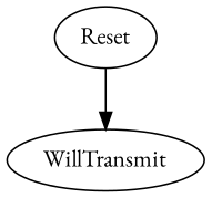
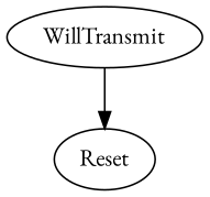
  strict digraph {
    fontname="EB Garamond"
    node [fontname="EB Garamond"]
    WillTransmit [complexity=0 importance=0.00563614397645 rank=0.0]
    Reset [complexity=1 importance=0.0141041720992 rank=0.0141041720992]
-   Reset -> WillTransmit [fontname="EB Garamond"]
+   WillTransmit -> Reset [fontname="EB Garamond"]
  }
